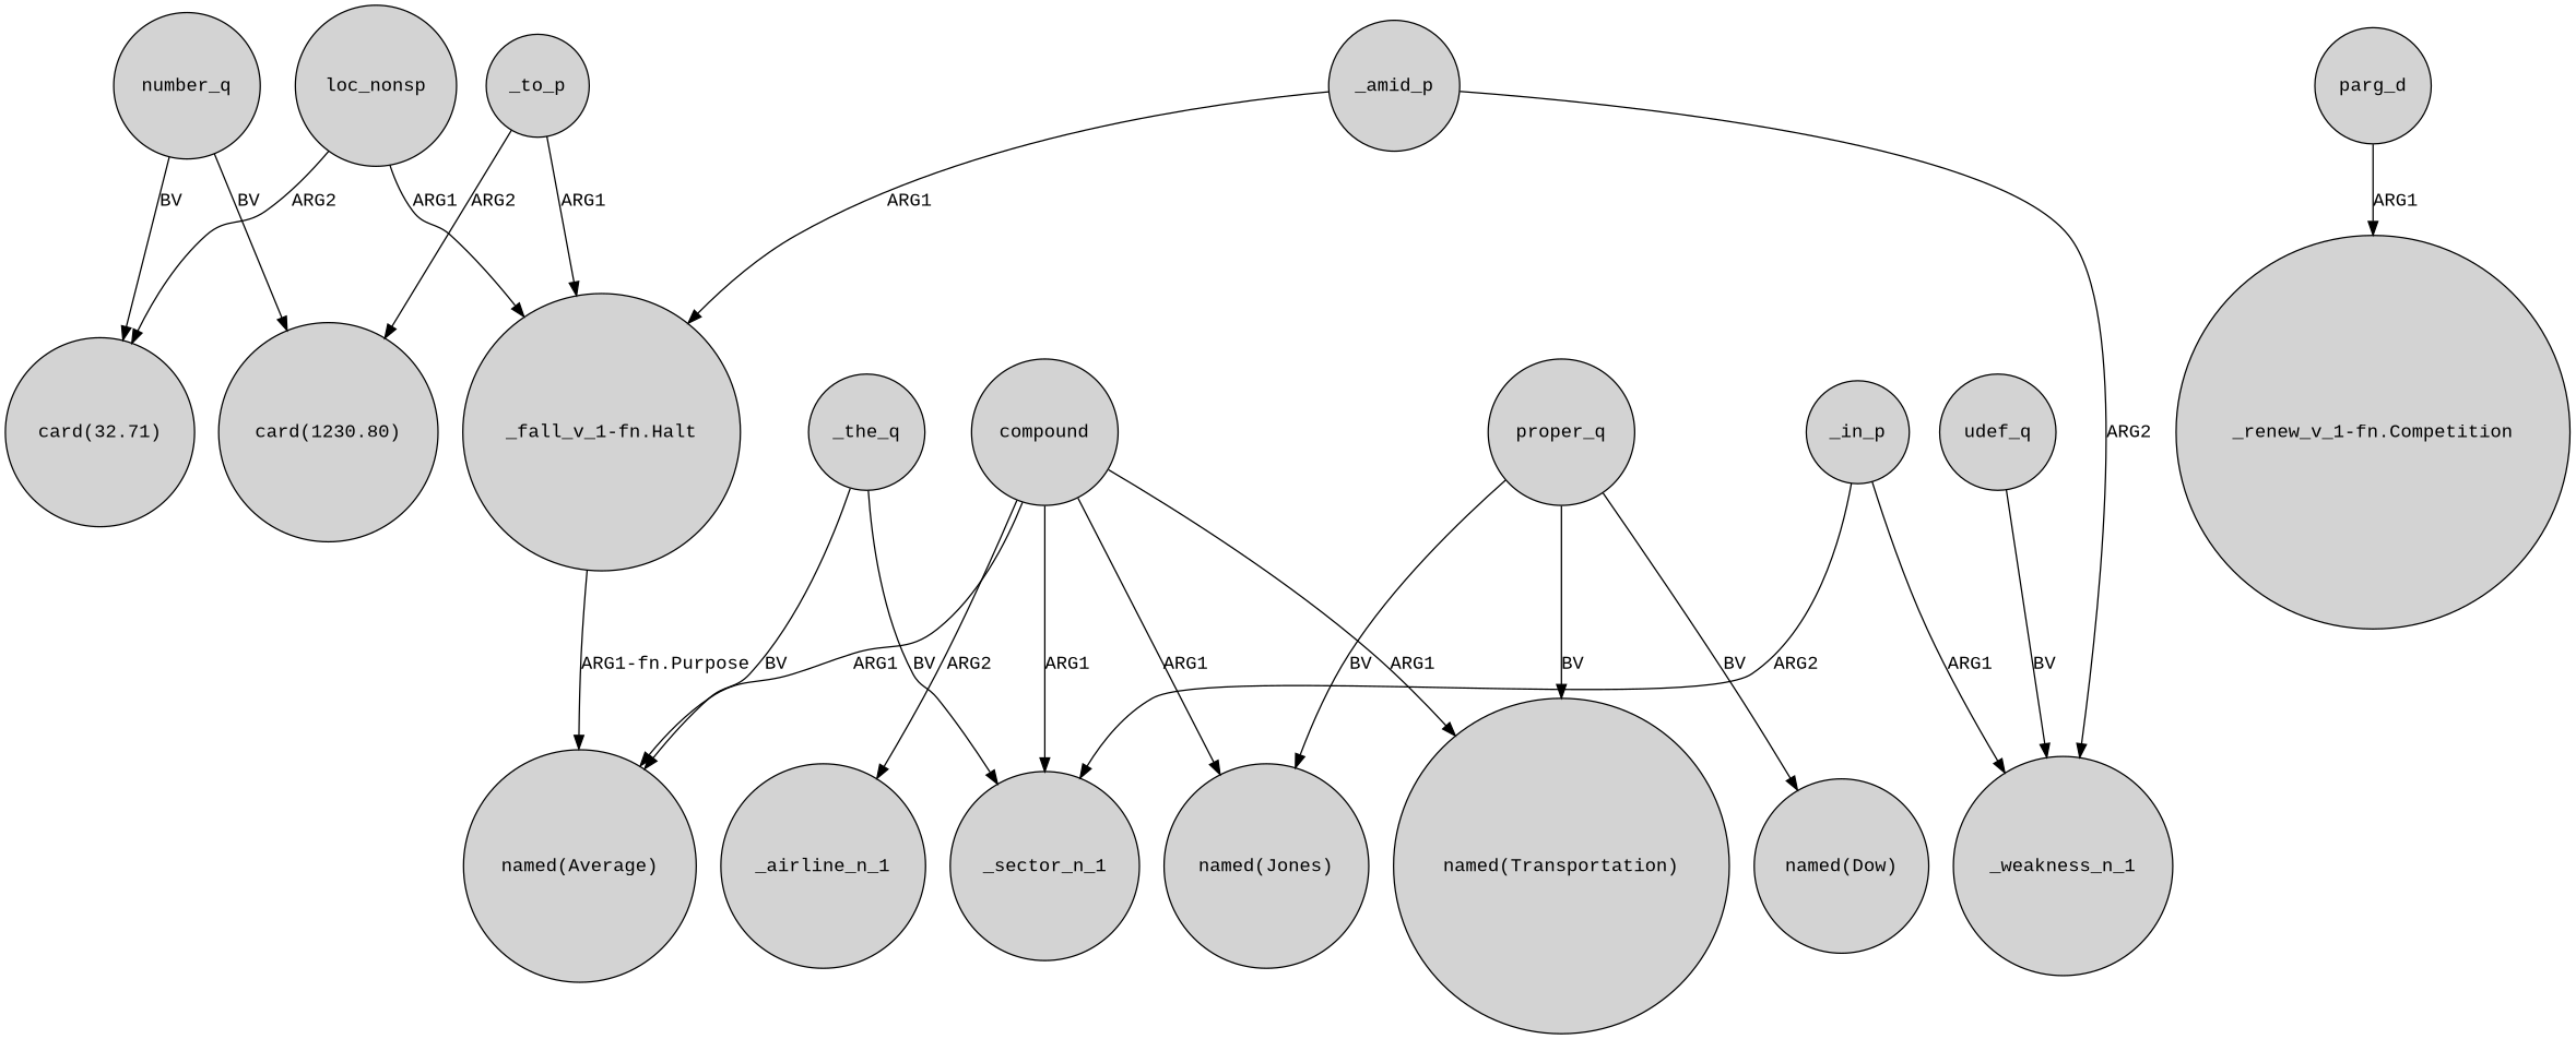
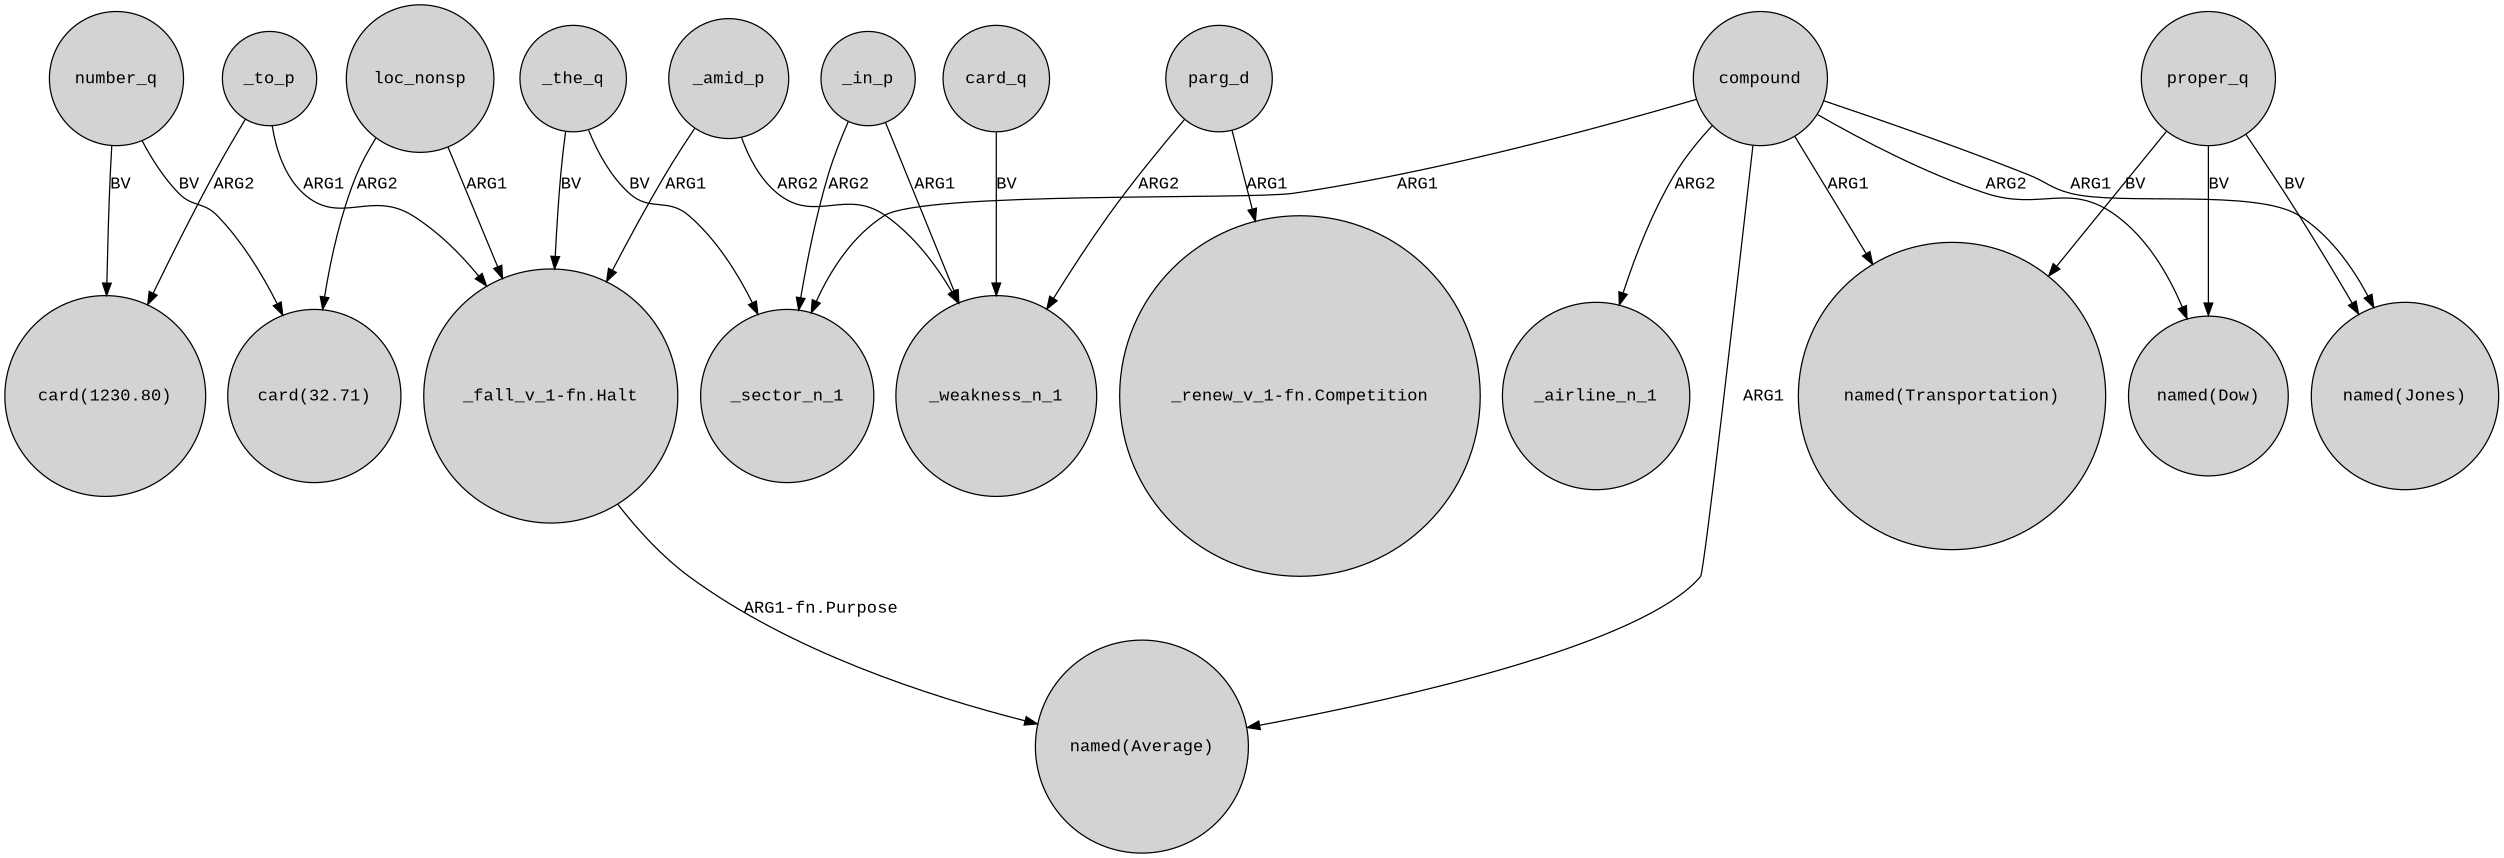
  digraph {
    fontname="Liberation Mono"
    node [fontname="Liberation Mono" shape=circle style=filled]
    edge [fontname="Liberation Mono"]
    loc_nonsp
    "card(32.71)"
    "_fall_v_1-fn.Halt"
    "named(Average)"
    _the_q
    _sector_n_1
    compound
    "named(Transportation)"
    "named(Jones)"
    _airline_n_1
    "named(Dow)"
    parg_d
    "_renew_v_1-fn.Competition"
    _weakness_n_1
    _in_p
    number_q
    "card(1230.80)"
-   udef_q
+   udef_q [label=card_q]
    _amid_p
    proper_q
    _to_p
    loc_nonsp -> "card(32.71)" [label=ARG2]
    loc_nonsp -> "_fall_v_1-fn.Halt" [label=ARG1]
    "_fall_v_1-fn.Halt" -> "named(Average)" [label="ARG1-fn.Purpose"]
-   _the_q -> "named(Average)" [label=BV]
+   _the_q -> "_fall_v_1-fn.Halt" [label=BV]
    _the_q -> _sector_n_1 [label=BV]
    compound -> "named(Average)" [label=ARG1]
    compound -> _sector_n_1 [label=ARG1]
    compound -> "named(Transportation)" [label=ARG1]
    compound -> "named(Jones)" [label=ARG1]
    compound -> _airline_n_1 [label=ARG2]
+   compound -> "named(Dow)" [label=ARG2]
    parg_d -> "_renew_v_1-fn.Competition" [label=ARG1]
+   parg_d -> _weakness_n_1 [label=ARG2]
    _in_p -> _sector_n_1 [label=ARG2]
    _in_p -> _weakness_n_1 [label=ARG1]
    number_q -> "card(32.71)" [label=BV]
    number_q -> "card(1230.80)" [label=BV]
    udef_q -> _weakness_n_1 [label=BV]
    _amid_p -> "_fall_v_1-fn.Halt" [label=ARG1]
    _amid_p -> _weakness_n_1 [label=ARG2]
    proper_q -> "named(Transportation)" [label=BV]
    proper_q -> "named(Jones)" [label=BV]
    proper_q -> "named(Dow)" [label=BV]
    _to_p -> "_fall_v_1-fn.Halt" [label=ARG1]
    _to_p -> "card(1230.80)" [label=ARG2]
  }
